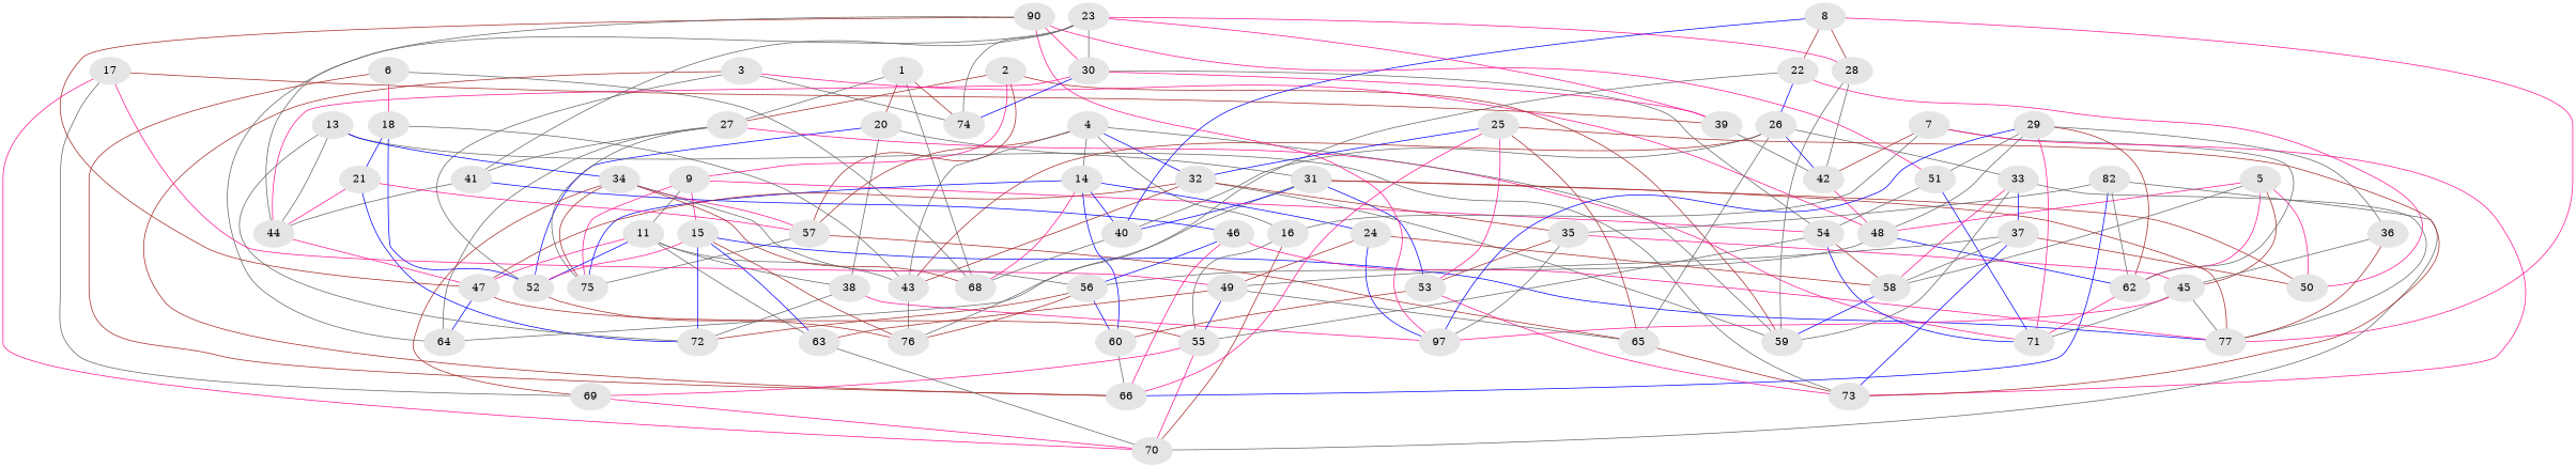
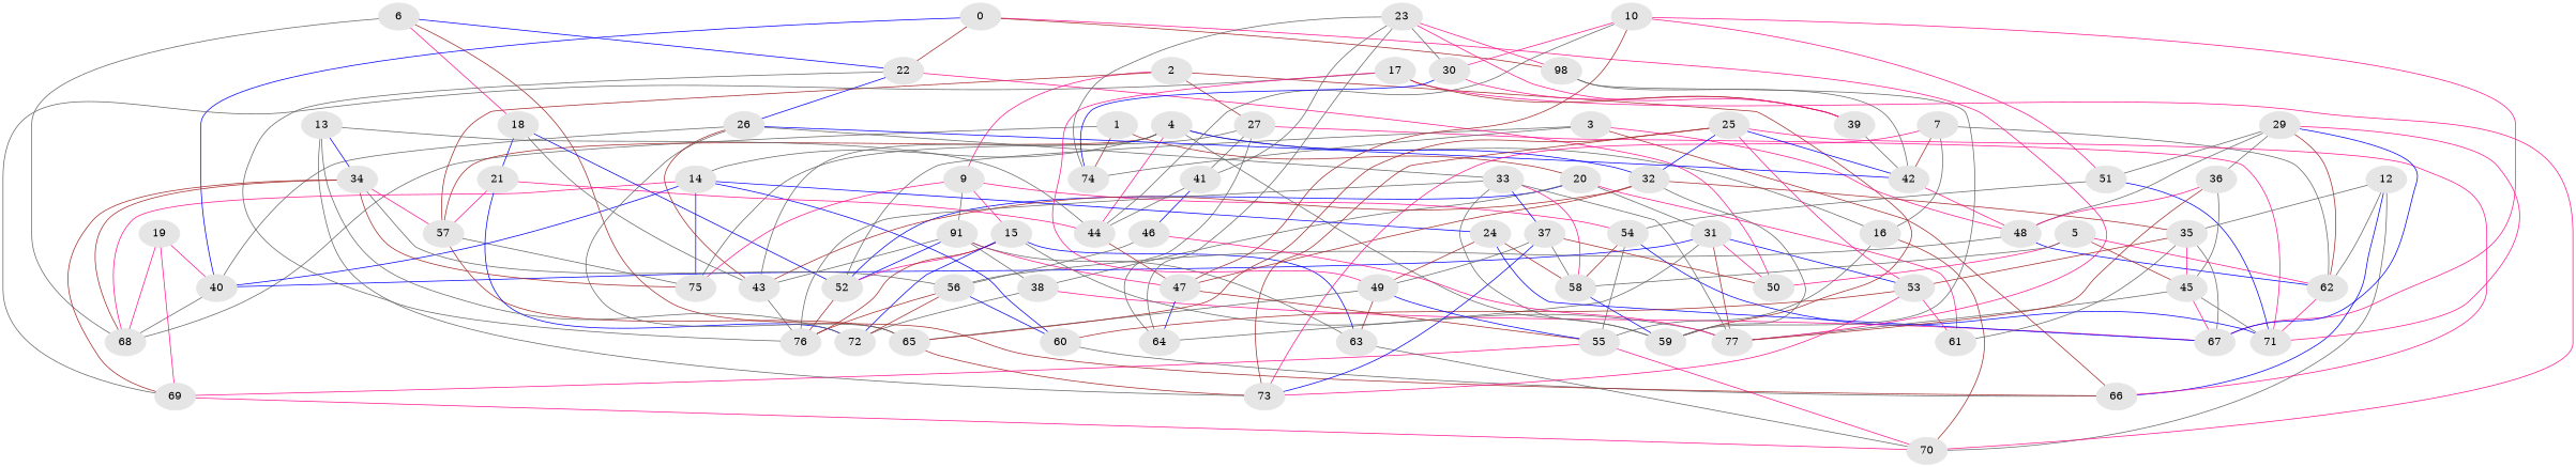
  graph {
    node [color=gray90 style=filled]
    edge [color=gray40 weight=1.0]
    1
    20
    27
    68
    74
    52
    38
    31
+   61
    75
    41
    64
    71
    2
    9
    57
    59
-   11
+   11 [label=91]
    15
    54
    65
    3
    48
    66
    62
    56
    76
    4
    14
    16
    32
    43
    40
    24
    60
    70
    55
    47
    35
    5
    45
    50
    58
    77
-   67 [label=97]
+   67
    6
    18
    22
    21
    26
    7
    42
    73
-   8
-   28
+   8 [label=0]
+   28 [label=98]
    63
    72
-   10 [label=90]
+   10
    30
    44
    51
    39
-   12 [label=82]
+   12
    53
    13
    34
    69
    49
    17
+   19
    33
    23
    46
    25
    37
    29
    36
    1 -- 20 [color=brown]
-   1 -- 27
    1 -- 68
    1 -- 74 [color=brown]
    20 -- 52 [color=blue]
    20 -- 38
    20 -- 31
+   20 -- 61 [color=deeppink weight=2.0]
    27 -- 75
    27 -- 41
    27 -- 64
    27 -- 71 [color=deeppink]
    52 -- 76 [color=brown]
    38 -- 67 [color=deeppink]
    38 -- 72
    31 -- 64
    31 -- 40 [color=blue]
-   31 -- 50 [color=brown]
+   31 -- 50 [color=deeppink]
    31 -- 77 [color=brown]
    31 -- 53 [color=blue]
    41 -- 44
    41 -- 46 [color=blue]
    2 -- 27 [color=brown]
    2 -- 9 [color=deeppink]
    2 -- 57 [color=brown]
    2 -- 59 [color=brown]
    9 -- 75 [color=deeppink weight=2.0]
    9 -- 11
    9 -- 15 [color=deeppink]
    9 -- 54 [color=deeppink]
    57 -- 75
    57 -- 65 [color=brown]
    11 -- 52 [color=blue]
    11 -- 38
    11 -- 43
    11 -- 47 [color=deeppink]
    11 -- 63
    15 -- 52 [color=deeppink]
    15 -- 76 [color=brown]
-   15 -- 77 [color=blue]
+   15 -- 77
    15 -- 63 [color=blue]
    15 -- 72 [color=blue]
    54 -- 71 [color=blue]
    54 -- 55
    54 -- 58 [color=brown]
    65 -- 73 [color=brown]
    3 -- 74
    3 -- 52
    3 -- 48 [color=deeppink]
    3 -- 66 [color=brown]
    48 -- 62 [color=blue]
    48 -- 56
    62 -- 71 [color=deeppink]
    56 -- 76 [color=brown]
    56 -- 60 [color=blue]
    56 -- 72 [color=brown]
    4 -- 57 [color=brown]
    4 -- 59
    4 -- 14
    4 -- 16
    4 -- 32 [color=blue]
    4 -- 43
    14 -- 68 [color=deeppink]
    14 -- 75 [color=blue]
    14 -- 40 [color=blue]
    14 -- 24 [color=blue]
    14 -- 60 [color=blue]
    16 -- 70 [color=brown]
    16 -- 55
    32 -- 59
    32 -- 43 [color=brown]
    32 -- 47 [color=brown]
    32 -- 35 [color=brown]
    43 -- 76
    40 -- 68
    24 -- 58 [color=brown]
    24 -- 67 [color=blue]
    24 -- 49 [color=brown]
    60 -- 66
    55 -- 70 [color=deeppink]
    55 -- 69 [color=deeppink]
    47 -- 64 [color=blue]
    47 -- 55 [color=brown]
+   35 -- 61
    35 -- 45 [color=deeppink]
    35 -- 67
    35 -- 53 [color=brown]
    5 -- 62 [color=deeppink]
    5 -- 45 [color=brown]
    5 -- 50 [color=deeppink]
    5 -- 58
    45 -- 71
    45 -- 77
    45 -- 67 [color=deeppink]
    58 -- 59 [color=blue]
    6 -- 68
    6 -- 66 [color=brown]
    6 -- 18 [color=deeppink]
+   6 -- 22 [color=blue]
    18 -- 52 [color=blue]
    18 -- 43
    18 -- 21 [color=blue]
    22 -- 76
    22 -- 50 [color=deeppink weight=2.0]
    22 -- 26 [color=blue]
    21 -- 57 [color=deeppink]
    21 -- 72 [color=blue]
    21 -- 44 [color=deeppink]
    26 -- 65
    26 -- 43 [color=brown]
    26 -- 40
    26 -- 42 [color=blue]
    26 -- 33
    7 -- 62
    7 -- 16
    7 -- 42 [color=brown]
    7 -- 73 [color=deeppink]
    42 -- 48 [color=deeppink]
    8 -- 40 [color=blue]
    8 -- 77 [color=deeppink]
    8 -- 22 [color=brown]
    8 -- 28 [color=brown]
    28 -- 59
    28 -- 42
    63 -- 70
    10 -- 47 [color=brown]
    10 -- 67 [color=deeppink]
    10 -- 30 [color=deeppink]
    10 -- 44
    10 -- 51 [color=deeppink]
    30 -- 74 [color=blue]
-   30 -- 54
-   30 -- 44 [color=deeppink]
+   4 -- 44 [color=deeppink]
    30 -- 39 [color=deeppink]
-   44 -- 47 [color=deeppink]
+   44 -- 47 [color=brown]
    51 -- 71 [color=blue]
    51 -- 54
    39 -- 42
    12 -- 66 [color=blue]
    12 -- 62
    12 -- 70
    12 -- 35
+   53 -- 61 [color=deeppink]
    53 -- 60 [color=brown]
    53 -- 73 [color=deeppink]
    13 -- 73
    13 -- 72
    13 -- 44
    13 -- 34 [color=blue]
    34 -- 68 [color=brown]
    34 -- 75 [color=brown]
    34 -- 57 [color=deeppink]
    34 -- 56
    34 -- 69 [color=brown]
    69 -- 70 [color=deeppink]
    49 -- 65
    49 -- 55 [color=blue]
    49 -- 63 [color=brown]
    17 -- 70 [color=deeppink]
    17 -- 39 [color=brown]
    17 -- 69
    17 -- 49 [color=deeppink]
+   19 -- 68 [color=deeppink]
+   19 -- 40 [color=deeppink]
+   19 -- 69 [color=deeppink weight=2.0]
    33 -- 59
+   33 -- 76
    33 -- 58 [color=deeppink]
    33 -- 77
    33 -- 37 [color=blue]
    23 -- 74
    23 -- 41
    23 -- 64
    23 -- 28 [color=deeppink]
    23 -- 30
    23 -- 39 [color=deeppink]
-   46 -- 66 [color=deeppink]
-   46 -- 56 [color=blue]
+   46 -- 56
    46 -- 77 [color=deeppink]
    25 -- 65 [color=brown]
    25 -- 66 [color=deeppink]
    25 -- 32 [color=blue]
+   25 -- 42 [color=blue]
    25 -- 73 [color=brown]
    25 -- 53 [color=deeppink]
    37 -- 50 [color=brown weight=2.0]
    37 -- 58
    37 -- 73 [color=blue]
    37 -- 49
    29 -- 71 [color=deeppink]
    29 -- 48
    29 -- 62 [color=brown]
    29 -- 67 [color=blue]
    29 -- 51
    29 -- 36
-   5 -- 48 [color=deeppink]
+   36 -- 48 [color=deeppink]
    36 -- 45
    36 -- 77 [color=brown]
  }
